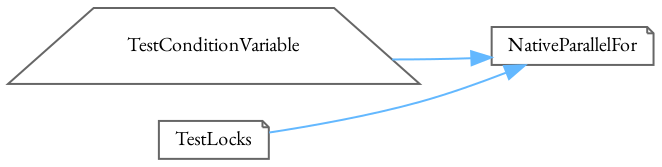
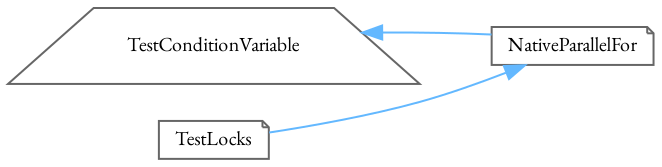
  digraph {
    fontname="EB Garamond"
    rankdir=LR
    node [color=grey40 fillcolor=white fontname="EB Garamond" fontsize=10 shape=note style=filled]
    edge [color=steelblue1 fontname="EB Garamond" fontsize=10 labelfontname=Helvetica labelfontsize=10 style=solid]
    n1 [height=0.2 label=TestConditionVariable shape=trapezium width=0.4]
    n2 [height=0.2 label=NativeParallelFor width=0.4]
    n3 [height=0.2 label=TestLocks width=0.4]
-   n1 -> n2
+   n2 -> n1
    n3 -> n2
  }
